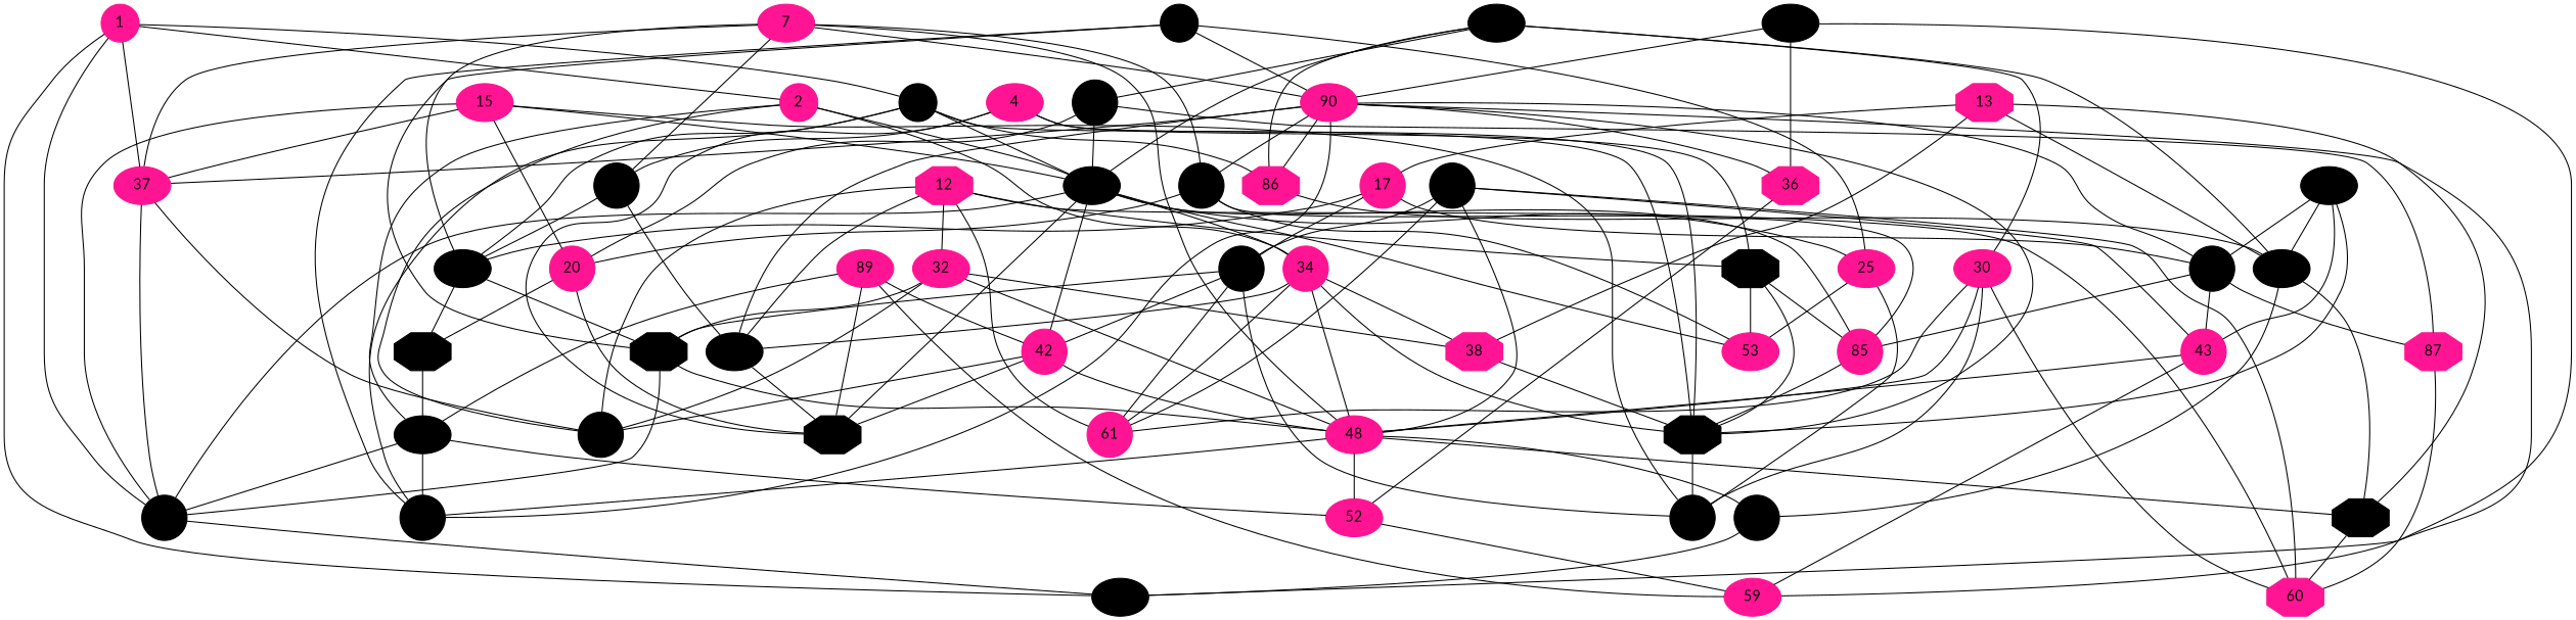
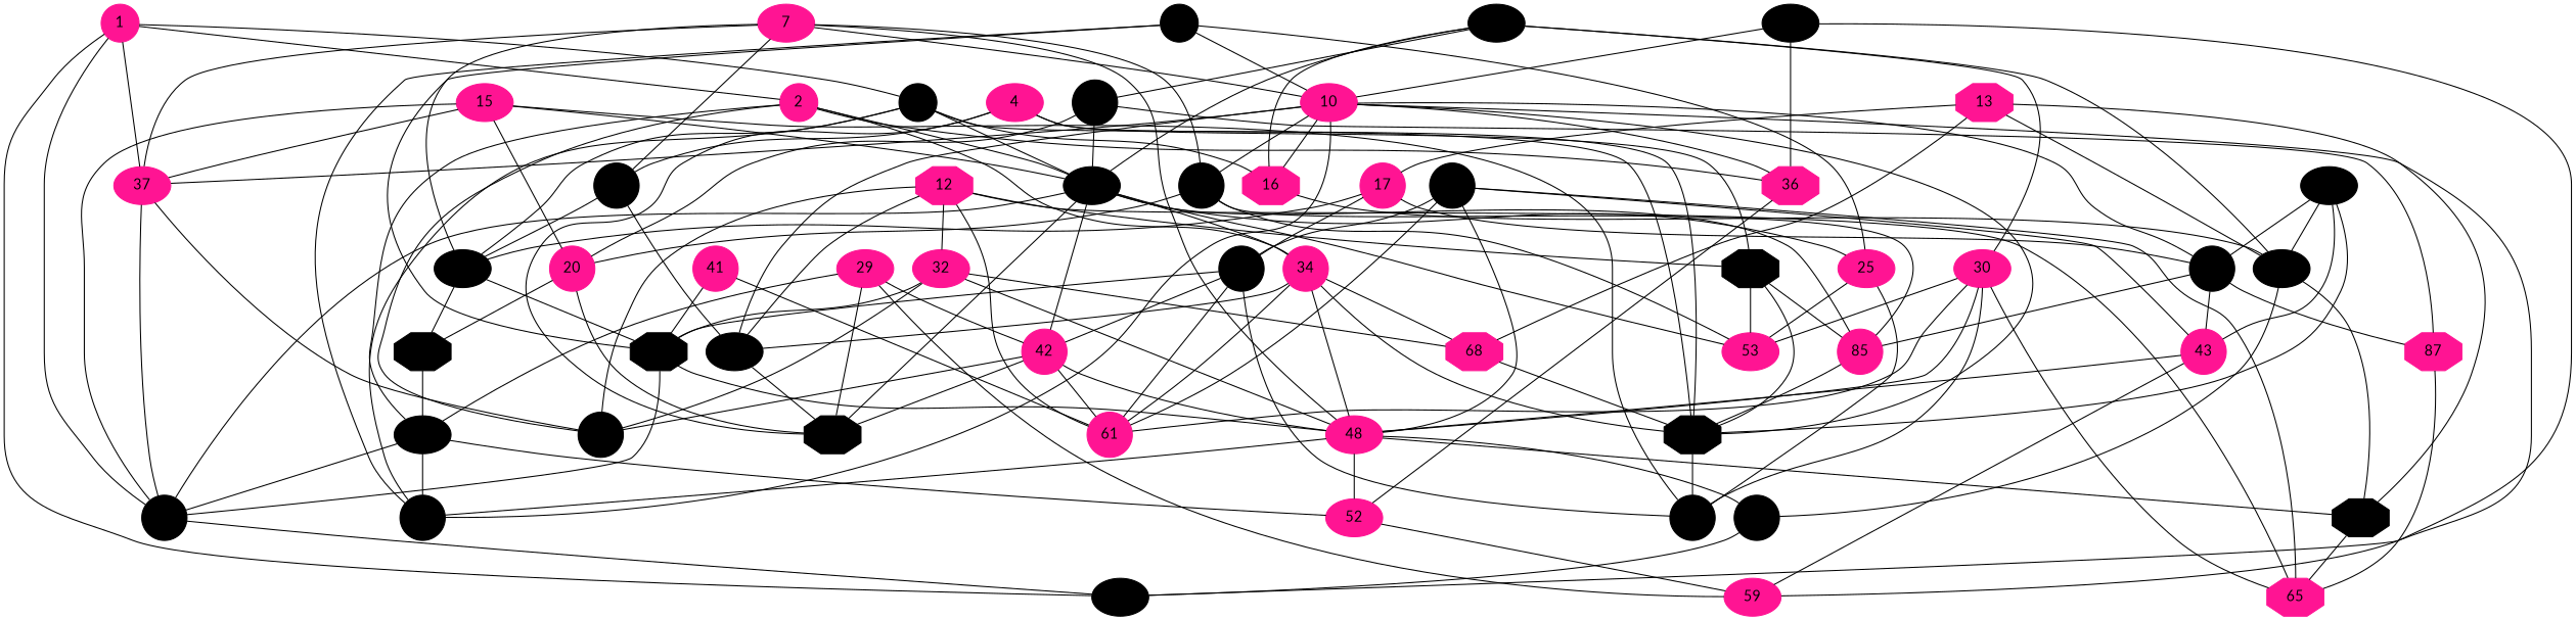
  graph {
    fontname=Lato
    node [color=deeppink fontname=Lato shape=circle style=filled]
    edge [fontname=Lato weight=1.0]
    1
    2
    9 [color=black]
    37 [shape=ellipse]
    51 [color=black]
    58 [color=black shape=ellipse]
    22 [color=black shape=ellipse]
    34
    35 [color=black shape=ellipse]
    36 [shape=octagon]
    44 [color=black]
    49 [color=black shape=octagon]
    54 [color=black]
-   16 [shape=octagon label=86]
+   16 [shape=octagon]
    23 [color=black shape=ellipse]
    55 [color=black shape=octagon]
    25 [shape=ellipse]
    n18 [label=85]
    53 [shape=ellipse]
    42
-   38 [shape=octagon]
+   38 [shape=octagon label=68]
    48 [shape=ellipse]
    40 [color=black shape=ellipse]
    61
    52 [shape=ellipse]
    3 [color=black shape=ellipse]
    24 [color=black shape=ellipse]
    31 [color=black]
    43
    50 [color=black shape=octagon]
    57 [color=black]
    n32 [label=87 shape=octagon]
    59 [shape=ellipse]
    56 [color=black]
    4 [shape=ellipse]
    18 [color=black]
    39 [color=black shape=octagon]
    5 [color=black]
-   10 [shape=ellipse label=90]
+   10 [shape=ellipse]
    46 [color=black shape=octagon]
    11 [color=black]
    6 [color=black shape=ellipse]
    14 [color=black]
    30 [shape=ellipse]
    20
-   60 [shape=octagon]
+   60 [shape=octagon label=65]
    7 [shape=ellipse]
    26 [color=black shape=octagon]
    8 [color=black shape=ellipse]
    12 [shape=octagon]
    32 [shape=ellipse]
    13 [shape=octagon]
    17
    33 [color=black]
    15 [shape=ellipse]
    27 [color=black]
-   29 [shape=ellipse label=89]
+   29 [shape=ellipse]
+   41
    1 -- 2
    1 -- 9
    1 -- 37
    1 -- 51
    1 -- 58
    2 -- 22
    2 -- 34
    2 -- 35
+   2 -- 36
    2 -- 44
    9 -- 22
    9 -- 49
    9 -- 54
    9 -- 16
    9 -- 23
    37 -- 51
    37 -- 44
    51 -- 58
    22 -- 51
    22 -- 34 [weight=2.0]
    22 -- 55 [weight=2.0]
    22 -- 25
    22 -- n18 [weight=2.0]
    22 -- 53
    22 -- 42
    34 -- 49
    34 -- 38
    34 -- 48 [weight=2.0]
    34 -- 40
    34 -- 61
    35 -- 51
    35 -- 54
    35 -- 52
    36 -- 52
    49 -- 56 [weight=2.0]
    16 -- 24
    23 -- 46
    23 -- 26
    25 -- 53
    25 -- 56
    n18 -- 49
    42 -- 44
    42 -- 55
    42 -- 48
+   42 -- 61
    38 -- 49
    48 -- 54
    48 -- 52 [weight=2.0]
    48 -- 50
    48 -- 57
    40 -- 55
    52 -- 59
    3 -- 49
    3 -- 24
    3 -- 31
    3 -- 43
    24 -- 50
    24 -- 57
    31 -- n18 [weight=2.0]
    31 -- 43
    31 -- n32 [weight=2.0]
    43 -- 48
    43 -- 59
    50 -- 60
    57 -- 58
    n32 -- 60
    4 -- 49
    4 -- 55
    4 -- 18
    4 -- 39
    18 -- 23
    18 -- 40
    39 -- 49
    39 -- n18
    39 -- 53
    5 -- 54
    5 -- 25
    5 -- 10
    5 -- 46
    10 -- 37
    10 -- 36
    10 -- 49
    10 -- 54
    10 -- 16
    10 -- 40
    10 -- 31
    10 -- 59
    10 -- 11
    46 -- 51
    46 -- 48
    11 -- n18
    11 -- 53
    11 -- 20 [weight=2.0]
    6 -- 22
    6 -- 16
    6 -- 24 [weight=2.0]
    6 -- 14
    6 -- 30
    14 -- 22
    14 -- n32
    14 -- 20
+   30 -- 53
    30 -- 48
    30 -- 61
    30 -- 56
    30 -- 60
    20 -- 55 [weight=2.0]
    20 -- 26
    7 -- 37
    7 -- 23
    7 -- 48
    7 -- 18
    7 -- 10
    7 -- 11
    26 -- 35
    8 -- 58
    8 -- 36
    8 -- 10
    12 -- 44
    12 -- 40
    12 -- 61
    12 -- 39
    12 -- 60
    12 -- 32
    32 -- 44
    32 -- 38
    32 -- 48
    32 -- 46
    13 -- 38
    13 -- 24
    13 -- 50
    13 -- 17
    17 -- 23
    17 -- 31
    17 -- 33
    33 -- 42
    33 -- 61
    33 -- 56
    33 -- 46
    15 -- 37
    15 -- 51
    15 -- 22
    15 -- 56
    15 -- 20
    27 -- 48
    27 -- 61
    27 -- 43
    27 -- 60
    27 -- 33
    29 -- 35
    29 -- 55 [weight=2.0]
    29 -- 42
    29 -- 59
+   41 -- 61 [weight=2.0]
+   41 -- 46
  }
